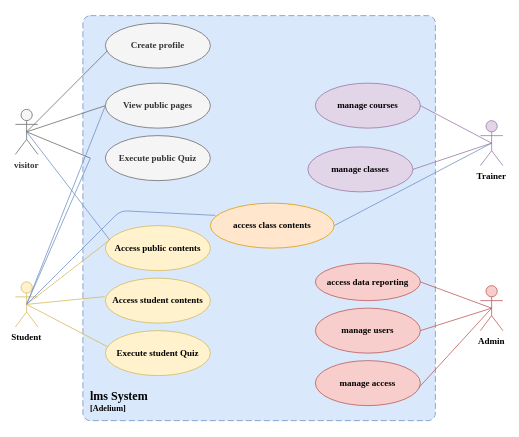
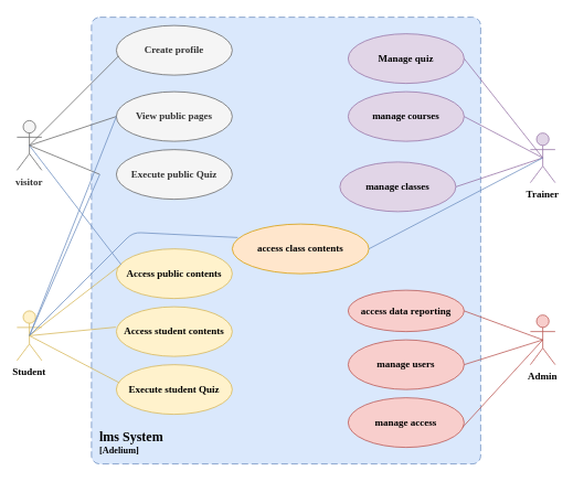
  <mxCell id="0" />
  <mxCell id="1" parent="0" />
  <mxCell id="2" value="&lt;font style=&quot;font-size: 16px&quot;&gt;&lt;span&gt;&lt;div style=&quot;text-align: left&quot;&gt;lms System&lt;/div&gt;&lt;/span&gt;&lt;/font&gt;&lt;div style=&quot;text-align: left&quot;&gt;[Adelium]&lt;/div&gt;" style="rounded=1;fontSize=11;html=1;dashed=1;arcSize=20;fillColor=#dae8fc;strokeColor=#6c8ebf;labelBackgroundColor=none;align=left;verticalAlign=bottom;labelBorderColor=none;spacingTop=0;spacing=10;dashPattern=8 4;metaEdit=1;rotatable=0;perimeter=rectanglePerimeter;labelPadding=0;allowArrows=0;connectable=0;expand=0;recursiveResize=0;editable=1;pointerEvents=0;absoluteArcSize=1;points=[[0.25,0,0],[0.5,0,0],[0.75,0,0],[1,0.25,0],[1,0.5,0],[1,0.75,0],[0.75,1,0],[0.5,1,0],[0.25,1,0],[0,0.75,0],[0,0.5,0],[0,0.25,0]];fontStyle=1;fontFamily=Tahoma;whiteSpace=wrap;" vertex="1" parent="1"><mxGeometry x="110" y="20" width="470" height="540" as="geometry" /></mxCell>
  <mxCell id="3" value="visitor" style="shape=umlActor;verticalLabelPosition=bottom;verticalAlign=top;html=1;fontStyle=1;fontFamily=Tahoma;whiteSpace=wrap;labelBorderColor=none;labelBackgroundColor=none;fillColor=#f5f5f5;strokeColor=#666666;fontColor=#333333;" vertex="1" parent="1"><mxGeometry x="20" y="145" width="30" height="60" as="geometry" /></mxCell>
  <mxCell id="4" value="Create profile" style="ellipse;html=1;fontStyle=1;fontFamily=Tahoma;whiteSpace=wrap;labelBorderColor=none;labelBackgroundColor=none;fillColor=#f5f5f5;strokeColor=#666666;fontColor=#333333;" vertex="1" parent="1"><mxGeometry x="140" y="30" width="140" height="60" as="geometry" /></mxCell>
  <mxCell id="5" value="View public pages" style="ellipse;html=1;fontStyle=1;fontFamily=Tahoma;whiteSpace=wrap;labelBorderColor=none;labelBackgroundColor=none;fillColor=#f5f5f5;strokeColor=#666666;fontColor=#333333;" vertex="1" parent="1"><mxGeometry x="140" y="110" width="140" height="60" as="geometry" /></mxCell>
  <mxCell id="6" value="Execute public Quiz" style="ellipse;html=1;fontStyle=1;fontFamily=Tahoma;whiteSpace=wrap;labelBorderColor=none;labelBackgroundColor=none;fillColor=#f5f5f5;strokeColor=#666666;fontColor=#333333;" vertex="1" parent="1"><mxGeometry x="140" y="180" width="140" height="60" as="geometry" /></mxCell>
  <mxCell id="7" value="Access public contents" style="ellipse;html=1;fontStyle=1;fontFamily=Tahoma;whiteSpace=wrap;labelBorderColor=none;labelBackgroundColor=none;fillColor=#fff2cc;strokeColor=#d6b656;" vertex="1" parent="1"><mxGeometry x="140" y="300" width="140" height="60" as="geometry" /></mxCell>
  <mxCell id="8" value="" style="endArrow=none;html=1;entryX=0.02;entryY=0.614;entryDx=0;entryDy=0;entryPerimeter=0;exitX=0.5;exitY=0.5;exitDx=0;exitDy=0;exitPerimeter=0;fontStyle=1;fontFamily=Tahoma;labelBorderColor=none;labelBackgroundColor=none;fontColor=default;fillColor=#f5f5f5;strokeColor=#666666;" edge="1" parent="1" source="3" target="4"><mxGeometry width="50" height="50" relative="1" as="geometry"><mxPoint x="160" y="230" as="sourcePoint" /><mxPoint x="210" y="180" as="targetPoint" /><Array as="points" /></mxGeometry></mxCell>
  <mxCell id="9" value="" style="endArrow=none;html=1;exitX=0.5;exitY=0.5;exitDx=0;exitDy=0;exitPerimeter=0;entryX=0;entryY=0.5;entryDx=0;entryDy=0;fontStyle=1;fontFamily=Tahoma;labelBorderColor=none;labelBackgroundColor=none;fontColor=default;fillColor=#f5f5f5;strokeColor=#666666;" edge="1" parent="1" source="3" target="5"><mxGeometry width="50" height="50" relative="1" as="geometry"><mxPoint x="70" y="190" as="sourcePoint" /><mxPoint x="120" y="140" as="targetPoint" /></mxGeometry></mxCell>
  <mxCell id="10" value="" style="endArrow=none;html=1;exitX=0.5;exitY=0.5;exitDx=0;exitDy=0;exitPerimeter=0;fontStyle=1;fontFamily=Tahoma;labelBorderColor=none;labelBackgroundColor=none;fontColor=default;fillColor=#f5f5f5;strokeColor=#666666;" edge="1" parent="1" source="3"><mxGeometry width="50" height="50" relative="1" as="geometry"><mxPoint x="70" y="260" as="sourcePoint" /><mxPoint x="120" y="210" as="targetPoint" /></mxGeometry></mxCell>
  <mxCell id="11" value="" style="endArrow=none;html=1;exitX=0.5;exitY=0.5;exitDx=0;exitDy=0;exitPerimeter=0;entryX=0.043;entryY=0.322;entryDx=0;entryDy=0;entryPerimeter=0;fontStyle=1;fontFamily=Tahoma;labelBorderColor=none;labelBackgroundColor=none;fontColor=default;fillColor=#dae8fc;strokeColor=#6c8ebf;" edge="1" parent="1" source="3" target="7"><mxGeometry width="50" height="50" relative="1" as="geometry"><mxPoint x="120" y="340" as="sourcePoint" /><mxPoint x="140" y="320" as="targetPoint" /></mxGeometry></mxCell>
  <mxCell id="12" value="Trainer" style="shape=umlActor;verticalLabelPosition=bottom;verticalAlign=top;html=1;fontStyle=1;fontFamily=Tahoma;whiteSpace=wrap;labelBorderColor=none;labelBackgroundColor=none;fillColor=#e1d5e7;strokeColor=#9673a6;" vertex="1" parent="1"><mxGeometry x="640" y="160" width="30" height="60" as="geometry" /></mxCell>
  <mxCell id="13" value="Student" style="shape=umlActor;verticalLabelPosition=bottom;verticalAlign=top;html=1;fontStyle=1;fontFamily=Tahoma;whiteSpace=wrap;labelBorderColor=none;labelBackgroundColor=none;fillColor=#fff2cc;strokeColor=#d6b656;" vertex="1" parent="1"><mxGeometry x="20" y="375" width="30" height="60" as="geometry" /></mxCell>
  <mxCell id="14" value="Admin" style="shape=umlActor;verticalLabelPosition=bottom;verticalAlign=top;html=1;fontStyle=1;fontFamily=Tahoma;whiteSpace=wrap;labelBorderColor=none;labelBackgroundColor=none;fillColor=#f8cecc;strokeColor=#b85450;" vertex="1" parent="1"><mxGeometry x="640" y="380" width="30" height="60" as="geometry" /></mxCell>
  <mxCell id="15" value="" style="endArrow=none;html=1;entryX=0;entryY=0.5;entryDx=0;entryDy=0;exitX=0.5;exitY=0.5;exitDx=0;exitDy=0;exitPerimeter=0;fontStyle=1;fontFamily=Tahoma;labelBorderColor=none;labelBackgroundColor=none;fontColor=default;fillColor=#dae8fc;strokeColor=#6c8ebf;" edge="1" parent="1" source="13" target="5"><mxGeometry width="50" height="50" relative="1" as="geometry"><mxPoint x="-15" y="350" as="sourcePoint" /><mxPoint x="170" y="80" as="targetPoint" /></mxGeometry></mxCell>
  <mxCell id="16" value="" style="endArrow=none;html=1;fontStyle=1;fontFamily=Tahoma;labelBorderColor=none;labelBackgroundColor=none;fontColor=default;fillColor=#dae8fc;strokeColor=#6c8ebf;exitX=0.5;exitY=0.5;exitDx=0;exitDy=0;exitPerimeter=0;" edge="1" parent="1" source="13"><mxGeometry width="50" height="50" relative="1" as="geometry"><mxPoint x="20" y="350" as="sourcePoint" /><mxPoint x="120" y="210" as="targetPoint" /></mxGeometry></mxCell>
  <mxCell id="17" value="" style="endArrow=none;html=1;entryX=0.036;entryY=0.328;entryDx=0;entryDy=0;entryPerimeter=0;fontStyle=1;fontFamily=Tahoma;labelBorderColor=none;labelBackgroundColor=none;fontColor=default;fillColor=#fff2cc;strokeColor=#d6b656;exitX=0.5;exitY=0.5;exitDx=0;exitDy=0;exitPerimeter=0;" edge="1" parent="1" source="13" target="7"><mxGeometry width="50" height="50" relative="1" as="geometry"><mxPoint x="20" y="350" as="sourcePoint" /><mxPoint x="140" y="320" as="targetPoint" /></mxGeometry></mxCell>
  <mxCell id="18" value="Access student contents" style="ellipse;html=1;fontStyle=1;fontFamily=Tahoma;whiteSpace=wrap;labelBorderColor=none;labelBackgroundColor=none;fillColor=#fff2cc;strokeColor=#d6b656;" vertex="1" parent="1"><mxGeometry x="140" y="370" width="140" height="60" as="geometry" /></mxCell>
  <mxCell id="19" value="Execute student Quiz" style="ellipse;html=1;fontStyle=1;fontFamily=Tahoma;whiteSpace=wrap;labelBorderColor=none;labelBackgroundColor=none;fillColor=#fff2cc;strokeColor=#d6b656;" vertex="1" parent="1"><mxGeometry x="140" y="440" width="140" height="60" as="geometry" /></mxCell>
  <mxCell id="20" value="" style="endArrow=none;html=1;exitX=0.5;exitY=0.5;exitDx=0;exitDy=0;exitPerimeter=0;entryX=-0.005;entryY=0.411;entryDx=0;entryDy=0;entryPerimeter=0;fontStyle=1;fontFamily=Tahoma;labelBorderColor=none;labelBackgroundColor=none;fontColor=default;fillColor=#fff2cc;strokeColor=#d6b656;" edge="1" parent="1" source="13" target="18"><mxGeometry width="50" height="50" relative="1" as="geometry"><mxPoint x="150" y="520" as="sourcePoint" /><mxPoint x="140" y="400" as="targetPoint" /></mxGeometry></mxCell>
  <mxCell id="21" value="" style="endArrow=none;html=1;exitX=0.5;exitY=0.5;exitDx=0;exitDy=0;exitPerimeter=0;entryX=0.024;entryY=0.362;entryDx=0;entryDy=0;entryPerimeter=0;labelBackgroundColor=none;fontStyle=1;fontFamily=Tahoma;labelBorderColor=none;fontColor=default;fillColor=#fff2cc;strokeColor=#d6b656;" edge="1" parent="1" source="13" target="19"><mxGeometry width="50" height="50" relative="1" as="geometry"><mxPoint x="-15" y="350" as="sourcePoint" /><mxPoint x="130" y="460" as="targetPoint" /></mxGeometry></mxCell>
+ <mxCell id="22" value="Manage quiz" style="ellipse;html=1;fontStyle=1;fontFamily=Tahoma;whiteSpace=wrap;labelBorderColor=none;labelBackgroundColor=none;fillColor=#e1d5e7;strokeColor=#9673a6;" vertex="1" parent="1"><mxGeometry x="420" y="40" width="140" height="60" as="geometry" /></mxCell>
  <mxCell id="23" value="manage courses" style="ellipse;html=1;fontStyle=1;fontFamily=Tahoma;whiteSpace=wrap;labelBorderColor=none;labelBackgroundColor=none;fillColor=#e1d5e7;strokeColor=#9673a6;" vertex="1" parent="1"><mxGeometry x="420" y="110" width="140" height="60" as="geometry" /></mxCell>
  <mxCell id="24" value="manage users" style="ellipse;html=1;fontStyle=1;fontFamily=Tahoma;whiteSpace=wrap;labelBorderColor=none;labelBackgroundColor=none;fillColor=#f8cecc;strokeColor=#b85450;" vertex="1" parent="1"><mxGeometry x="420" y="410" width="140" height="60" as="geometry" /></mxCell>
  <mxCell id="25" value="" style="endArrow=none;html=1;entryX=0.5;entryY=0.5;entryDx=0;entryDy=0;entryPerimeter=0;exitX=1;exitY=0.5;exitDx=0;exitDy=0;fontStyle=1;fontFamily=Tahoma;labelBorderColor=none;labelBackgroundColor=none;fontColor=default;fillColor=#f8cecc;strokeColor=#b85450;" edge="1" parent="1" source="24" target="14"><mxGeometry width="50" height="50" relative="1" as="geometry"><mxPoint x="550" y="380" as="sourcePoint" /><mxPoint x="520" y="260" as="targetPoint" /></mxGeometry></mxCell>
  <mxCell id="26" value="" style="endArrow=none;html=1;entryX=0.5;entryY=0.5;entryDx=0;entryDy=0;entryPerimeter=0;exitX=1;exitY=0.5;exitDx=0;exitDy=0;fontStyle=1;fontFamily=Tahoma;labelBorderColor=none;labelBackgroundColor=none;fontColor=default;fillColor=#e1d5e7;strokeColor=#9673a6;" edge="1" parent="1" source="23" target="12"><mxGeometry width="50" height="50" relative="1" as="geometry"><mxPoint x="480" y="230" as="sourcePoint" /><mxPoint x="530" y="180" as="targetPoint" /></mxGeometry></mxCell>
+ <mxCell id="27" value="" style="endArrow=none;html=1;exitX=1;exitY=0.5;exitDx=0;exitDy=0;fontStyle=1;fontFamily=Tahoma;labelBorderColor=none;labelBackgroundColor=none;fontColor=default;fillColor=#e1d5e7;strokeColor=#9673a6;entryX=0.5;entryY=0.5;entryDx=0;entryDy=0;entryPerimeter=0;" edge="1" parent="1" source="22" target="12"><mxGeometry width="50" height="50" relative="1" as="geometry"><mxPoint x="480" y="230" as="sourcePoint" /><mxPoint x="710" y="190" as="targetPoint" /></mxGeometry></mxCell>
  <mxCell id="28" value="manage access" style="ellipse;html=1;fontStyle=1;fontFamily=Tahoma;whiteSpace=wrap;labelBorderColor=none;labelBackgroundColor=none;fillColor=#f8cecc;strokeColor=#b85450;" vertex="1" parent="1"><mxGeometry x="420" y="480" width="140" height="60" as="geometry" /></mxCell>
  <mxCell id="29" value="" style="endArrow=none;html=1;exitX=0.985;exitY=0.6;exitDx=0;exitDy=0;exitPerimeter=0;fontStyle=1;fontFamily=Tahoma;labelBorderColor=none;labelBackgroundColor=none;fontColor=default;fillColor=#f8cecc;strokeColor=#b85450;entryX=0.5;entryY=0.5;entryDx=0;entryDy=0;entryPerimeter=0;" edge="1" parent="1" source="28" target="14"><mxGeometry width="50" height="50" relative="1" as="geometry"><mxPoint x="660" y="580" as="sourcePoint" /><mxPoint x="710" y="530" as="targetPoint" /></mxGeometry></mxCell>
  <mxCell id="30" value="manage classes" style="ellipse;html=1;fontStyle=1;fontFamily=Tahoma;whiteSpace=wrap;labelBorderColor=none;labelBackgroundColor=none;fillColor=#e1d5e7;strokeColor=#9673a6;" vertex="1" parent="1"><mxGeometry x="410" y="195" width="140" height="60" as="geometry" /></mxCell>
  <mxCell id="31" value="" style="endArrow=none;html=1;entryX=0.5;entryY=0.5;entryDx=0;entryDy=0;entryPerimeter=0;exitX=1;exitY=0.5;exitDx=0;exitDy=0;fontStyle=1;fontFamily=Tahoma;labelBorderColor=none;labelBackgroundColor=none;fontColor=default;fillColor=#e1d5e7;strokeColor=#9673a6;" edge="1" parent="1" source="30" target="12"><mxGeometry width="50" height="50" relative="1" as="geometry"><mxPoint x="560" y="220" as="sourcePoint" /><mxPoint x="620" y="310" as="targetPoint" /></mxGeometry></mxCell>
  <mxCell id="32" value="access class contents" style="ellipse;html=1;fontStyle=1;fontFamily=Tahoma;whiteSpace=wrap;labelBorderColor=none;labelBackgroundColor=none;fillColor=#ffe6cc;strokeColor=#d79b00;" vertex="1" parent="1"><mxGeometry x="280" y="270" width="165" height="60" as="geometry" /></mxCell>
  <mxCell id="33" value="" style="endArrow=none;html=1;exitX=1;exitY=0.5;exitDx=0;exitDy=0;fontStyle=1;fontFamily=Tahoma;labelBorderColor=none;labelBackgroundColor=none;fontColor=default;fillColor=#dae8fc;strokeColor=#6c8ebf;entryX=0.5;entryY=0.5;entryDx=0;entryDy=0;entryPerimeter=0;" edge="1" parent="1" source="32" target="12"><mxGeometry width="50" height="50" relative="1" as="geometry"><mxPoint x="360" y="480" as="sourcePoint" /><mxPoint x="710" y="190" as="targetPoint" /></mxGeometry></mxCell>
  <mxCell id="34" value="" style="endArrow=none;html=1;entryX=0.04;entryY=0.272;entryDx=0;entryDy=0;entryPerimeter=0;fontStyle=1;fontFamily=Tahoma;labelBorderColor=none;labelBackgroundColor=none;fontColor=default;fillColor=#dae8fc;strokeColor=#6c8ebf;exitX=0.5;exitY=0.5;exitDx=0;exitDy=0;exitPerimeter=0;" edge="1" parent="1" source="13" target="32"><mxGeometry width="50" height="50" relative="1" as="geometry"><mxPoint x="30" y="400" as="sourcePoint" /><mxPoint x="140" y="270" as="targetPoint" /><Array as="points"><mxPoint x="160" y="280" /></Array></mxGeometry></mxCell>
  <mxCell id="35" value="access data reporting" style="ellipse;html=1;fontStyle=1;fontFamily=Tahoma;whiteSpace=wrap;labelBorderColor=none;labelBackgroundColor=none;fillColor=#f8cecc;strokeColor=#b85450;" vertex="1" parent="1"><mxGeometry x="420" y="350" width="140" height="50" as="geometry" /></mxCell>
  <mxCell id="36" value="" style="endArrow=none;html=1;exitX=1;exitY=0.5;exitDx=0;exitDy=0;fontStyle=1;fontFamily=Tahoma;labelBorderColor=none;labelBackgroundColor=none;fontColor=default;fillColor=#f8cecc;strokeColor=#b85450;entryX=0.5;entryY=0.5;entryDx=0;entryDy=0;entryPerimeter=0;" edge="1" parent="1" source="35" target="14"><mxGeometry width="50" height="50" relative="1" as="geometry"><mxPoint x="360" y="320" as="sourcePoint" /><mxPoint x="710" y="530" as="targetPoint" /></mxGeometry></mxCell>
